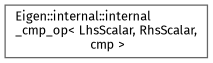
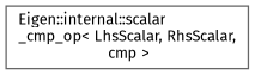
  digraph {
    rankdir=LR
    fontname="Fira Sans"
-   n1 [color=grey40 fillcolor=white fontname="Fira Sans" fontsize=10 height=0.2 label="Eigen::internal::internal\l_cmp_op\< LhsScalar, RhsScalar,\l cmp \>" shape=box style=filled width=0.4]
+   n1 [color=grey40 fillcolor=white fontname="Fira Sans" fontsize=10 height=0.2 label="Eigen::internal::scalar\l_cmp_op\< LhsScalar, RhsScalar,\l cmp \>" shape=box style=filled width=0.4]
  }
